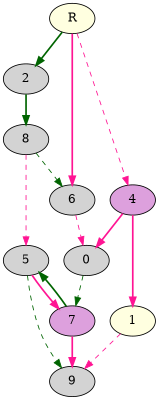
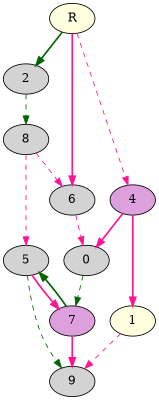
  digraph {
    node [fillcolor=lightgrey style=filled]
    edge [color=deeppink style=dashed]
    1 [fillcolor=lightyellow]
    9
    2
    8
    5
    6
    n7 [label=0]
    7 [fillcolor=plum]
    4 [fillcolor=plum]
    R [fillcolor=lightyellow]
    1 -> 9
-   2 -> 8 [color=darkgreen style=bold]
+   2 -> 8 [color=darkgreen]
    8 -> 5
-   8 -> 6 [color=darkgreen]
+   8 -> 6
    5 -> 9 [color=darkgreen]
    5 -> 7 [style=bold]
    6 -> n7
    n7 -> 7 [color=darkgreen]
    7 -> 9 [style=bold]
    7 -> 5 [color=darkgreen style=bold]
    4 -> 1 [style=bold]
    4 -> n7 [style=bold]
    R -> 2 [color=darkgreen style=bold]
    R -> 6 [style=bold]
    R -> 4
  }
